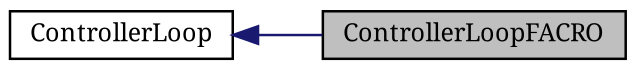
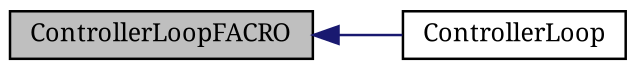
  digraph {
    rankdir=LR
    fontname="Noto Serif"
    node [color=black fontname="Noto Serif" fontsize=10 shape=record style=filled]
    n1 [fillcolor=grey75 fontcolor=black height=0.2 label=ControllerLoopFACRO width=0.4]
    n2 [fillcolor=white height=0.2 label=ControllerLoop width=0.4]
-   n2 -> n1 [color=midnightblue dir=back fontname="Noto Serif" fontsize=10 labelfontname=Helvetica labelfontsize=10 style=solid]
+   n1 -> n2 [color=midnightblue dir=back fontname="Noto Serif" fontsize=10 labelfontname=Helvetica labelfontsize=10 style=solid]
  }
